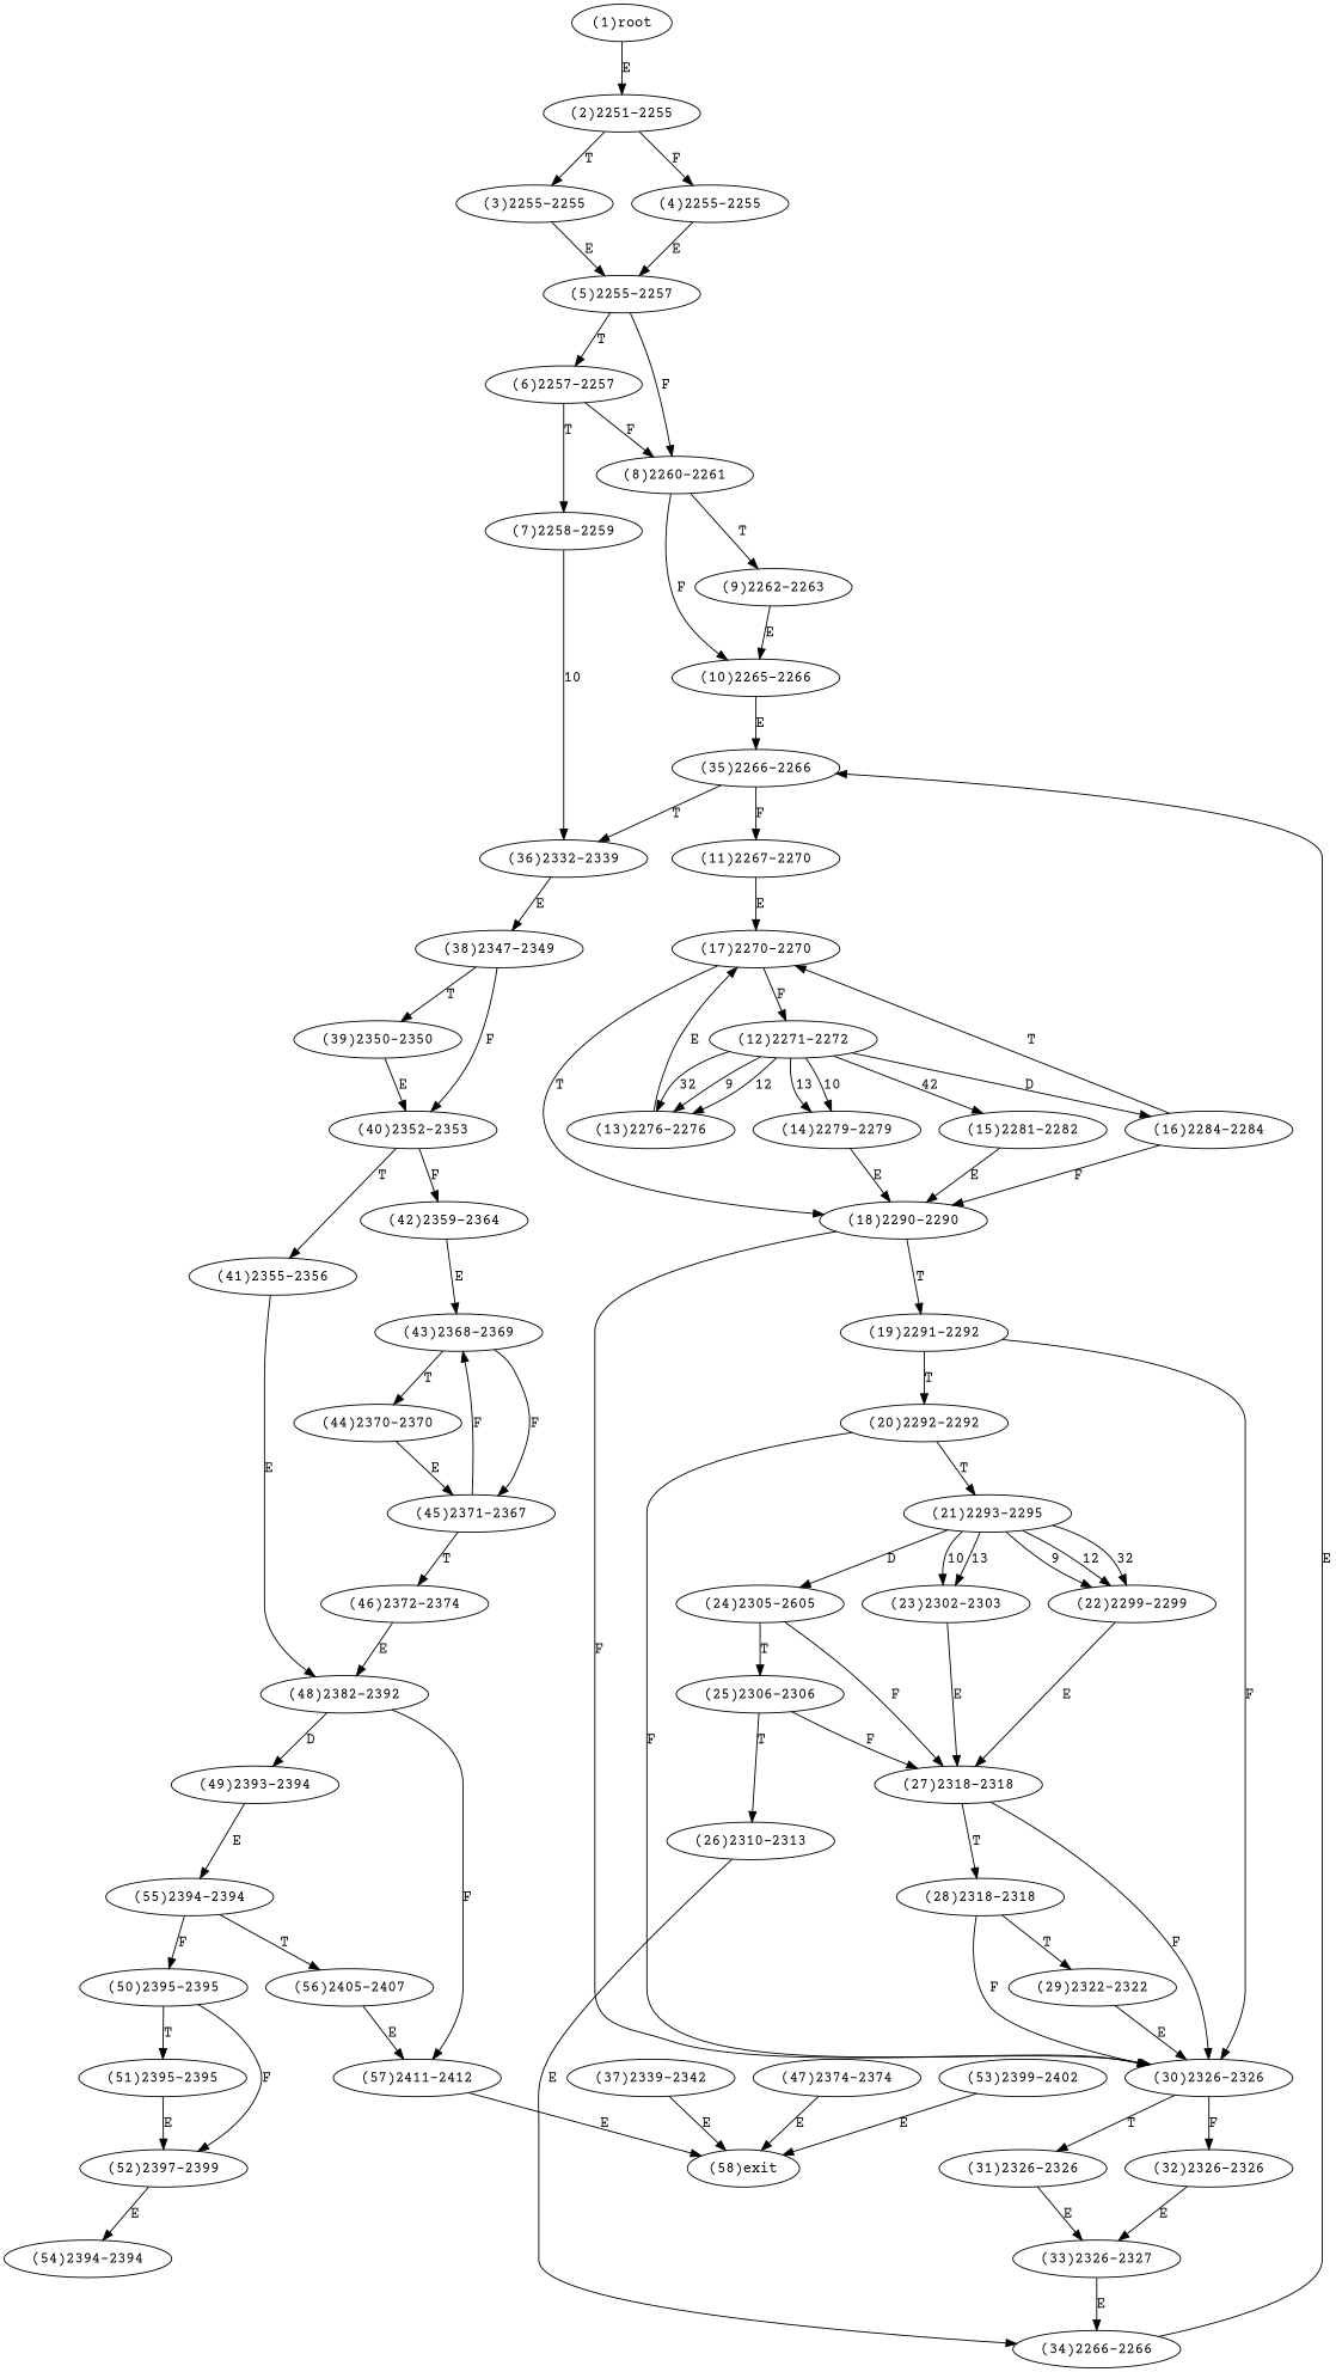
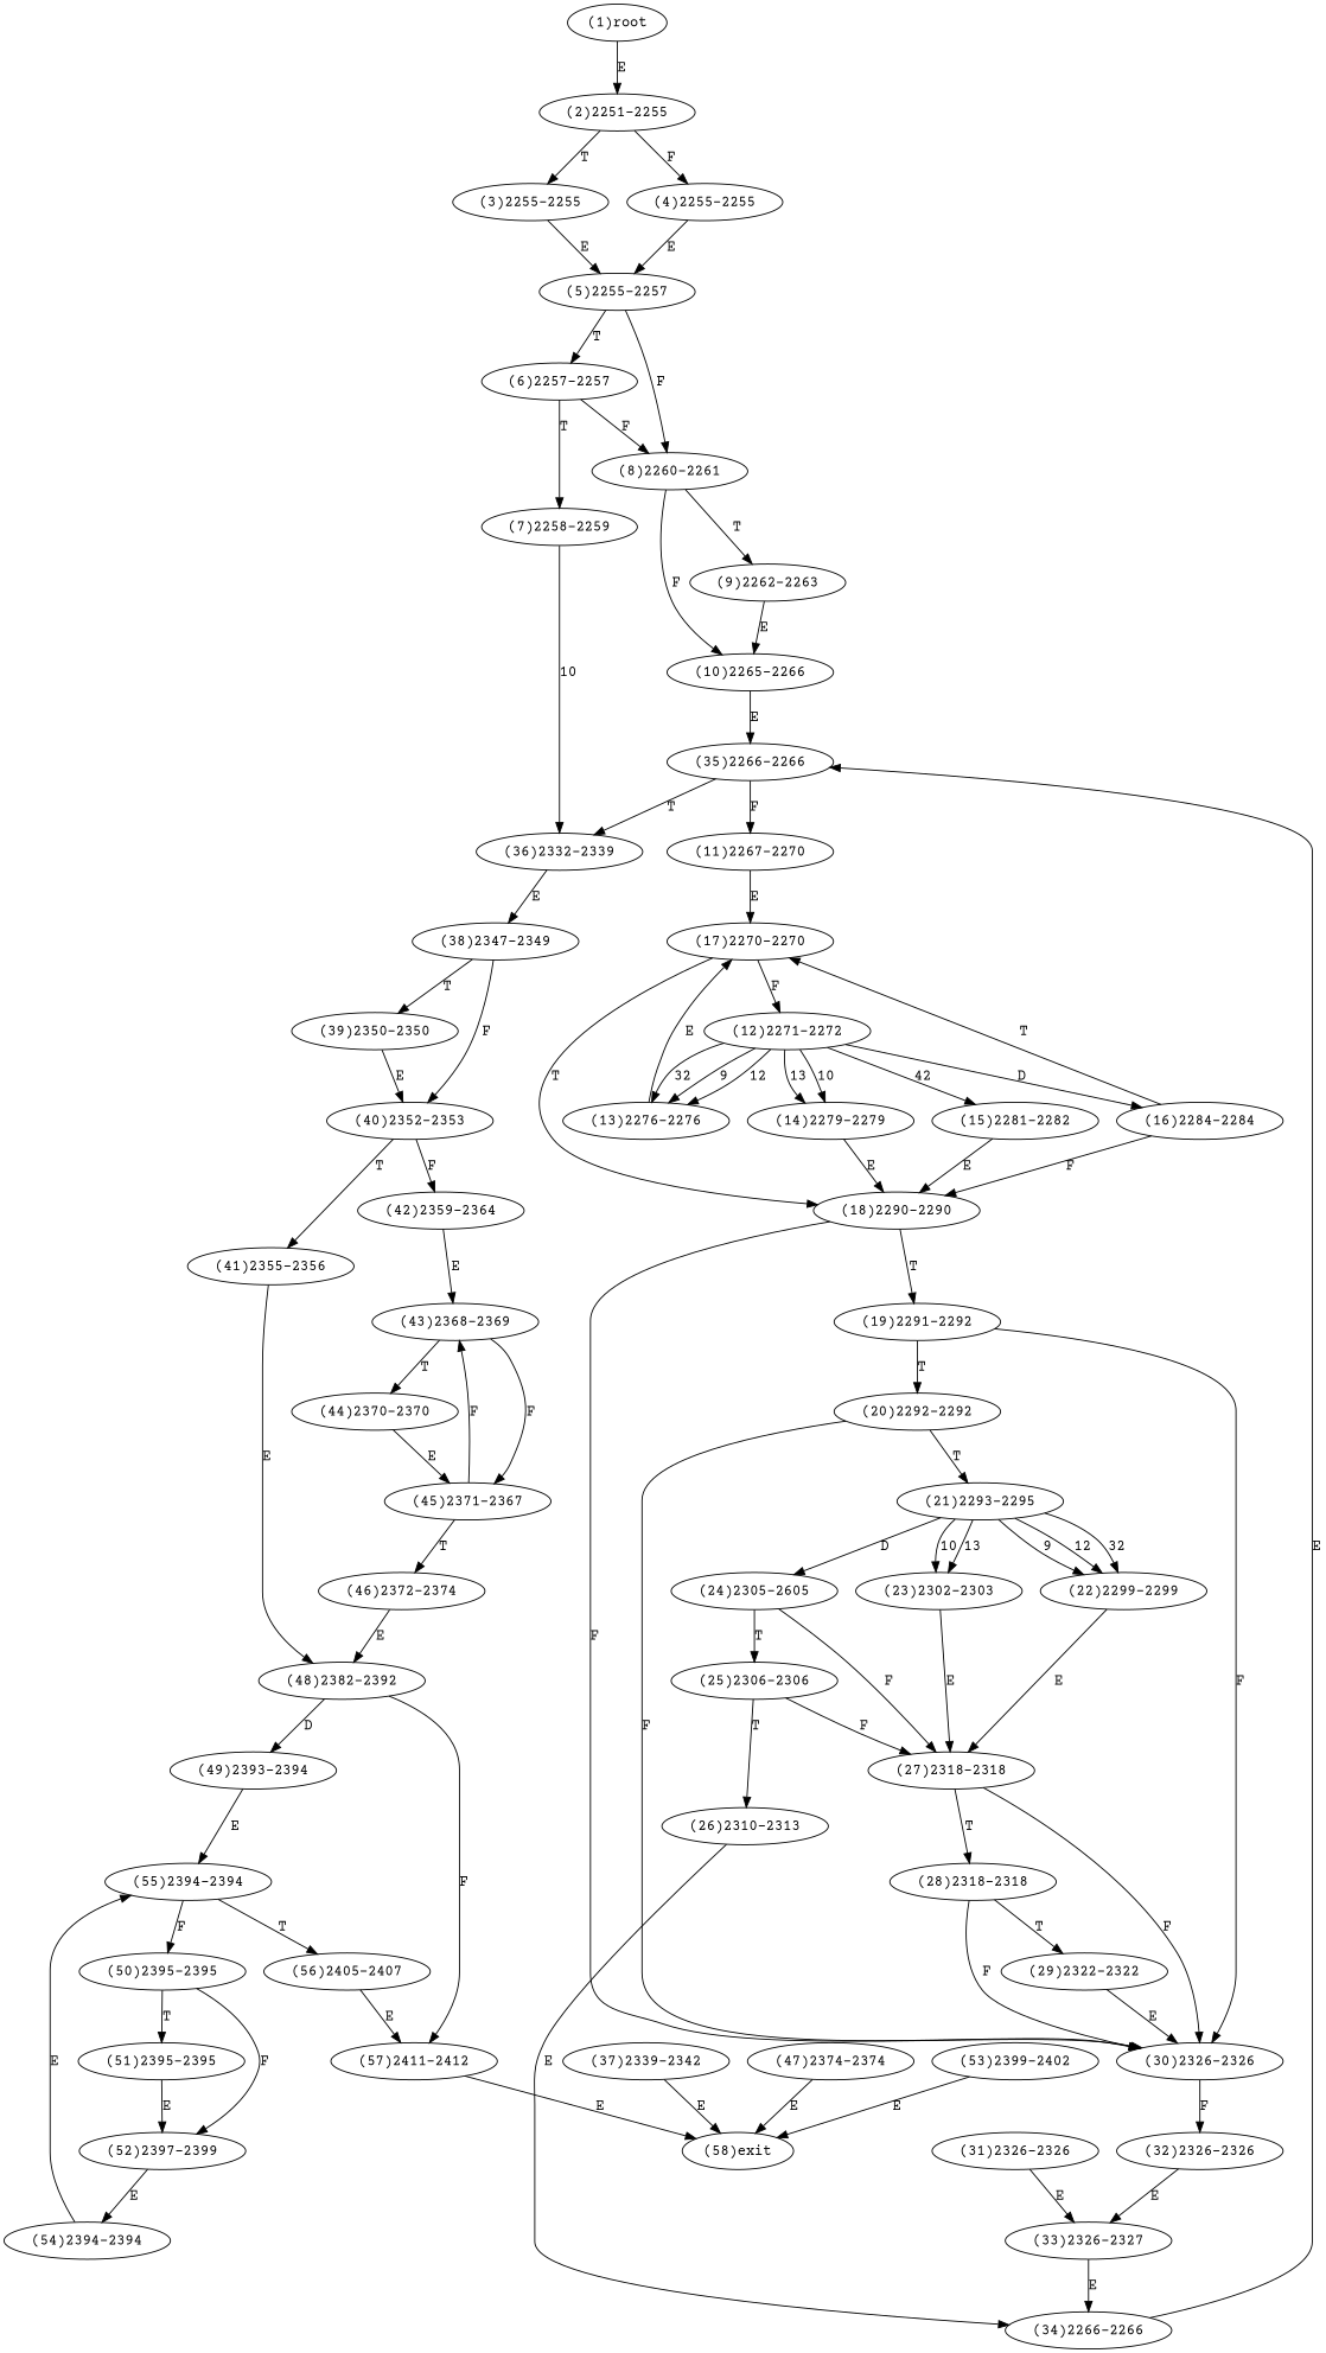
  digraph {
    fontname="Courier Prime"
    node [fontname="Courier Prime"]
    edge [fontname="Courier Prime"]
    n1 [label="(1)root"]
    n2 [label="(2)2251-2255"]
    n3 [label="(3)2255-2255"]
    n4 [label="(4)2255-2255"]
    n5 [label="(5)2255-2257"]
    n6 [label="(6)2257-2257"]
    n7 [label="(8)2260-2261"]
    n8 [label="(7)2258-2259"]
    n9 [label="(9)2262-2263"]
    n10 [label="(10)2265-2266"]
    n11 [label="(36)2332-2339"]
    n12 [label="(38)2347-2349"]
    n13 [label="(35)2266-2266"]
    n14 [label="(11)2267-2270"]
    n15 [label="(17)2270-2270"]
    n16 [label="(12)2271-2272"]
    n17 [label="(18)2290-2290"]
    n18 [label="(13)2276-2276"]
    n19 [label="(14)2279-2279"]
    n20 [label="(15)2281-2282"]
    n21 [label="(16)2284-2284"]
    n22 [label="(19)2291-2292"]
    n23 [label="(30)2326-2326"]
    n24 [label="(20)2292-2292"]
    n25 [label="(21)2293-2295"]
    n26 [label="(31)2326-2326"]
    n27 [label="(32)2326-2326"]
    n28 [label="(23)2302-2303"]
    n29 [label="(22)2299-2299"]
    n30 [label="(24)2305-2605"]
    n31 [label="(27)2318-2318"]
    n32 [label="(25)2306-2306"]
    n33 [label="(28)2318-2318"]
    n34 [label="(26)2310-2313"]
    n35 [label="(34)2266-2266"]
    n36 [label="(29)2322-2322"]
    n37 [label="(33)2326-2327"]
    n38 [label="(39)2350-2350"]
    n39 [label="(40)2352-2353"]
    n40 [label="(42)2359-2364"]
    n41 [label="(41)2355-2356"]
    n42 [label="(37)2339-2342"]
    n43 [label="(58)exit"]
    n44 [label="(43)2368-2369"]
    n45 [label="(44)2370-2370"]
    n46 [label="(45)2371-2367"]
    n47 [label="(46)2372-2374"]
    n48 [label="(48)2382-2392"]
    n49 [label="(49)2393-2394"]
    n50 [label="(57)2411-2412"]
    n51 [label="(47)2374-2374"]
    n52 [label="(51)2395-2395"]
    n53 [label="(52)2397-2399"]
    n54 [label="(54)2394-2394"]
    n55 [label="(50)2395-2395"]
    n56 [label="(55)2394-2394"]
    n57 [label="(56)2405-2407"]
    n58 [label="(53)2399-2402"]
    n1 -> n2 [label=E]
    n2 -> n3 [label=T]
    n2 -> n4 [label=F]
    n3 -> n5 [label=E]
    n4 -> n5 [label=E]
    n5 -> n6 [label=T]
    n5 -> n7 [label=F]
    n6 -> n7 [label=F]
    n6 -> n8 [label=T]
    n7 -> n9 [label=T]
    n7 -> n10 [label=F]
    n8 -> n11 [label=10]
    n9 -> n10 [label=E]
    n10 -> n13 [label=E]
    n11 -> n12 [label=E]
    n12 -> n38 [label=T]
    n12 -> n39 [label=F]
    n13 -> n11 [label=T]
    n13 -> n14 [label=F]
    n14 -> n15 [label=E]
    n15 -> n16 [label=F]
    n15 -> n17 [label=T]
    n16 -> n18 [label=9]
    n16 -> n18 [label=12]
    n16 -> n18 [label=32]
    n16 -> n19 [label=10]
    n16 -> n19 [label=13]
    n16 -> n20 [label=42]
    n16 -> n21 [label=D]
    n17 -> n22 [label=T]
    n17 -> n23 [label=F]
    n18 -> n15 [label=E]
    n19 -> n17 [label=E]
    n20 -> n17 [label=E]
    n21 -> n15 [label=T]
    n21 -> n17 [label=F]
    n22 -> n23 [label=F]
    n22 -> n24 [label=T]
-   n23 -> n26 [label=T]
    n23 -> n27 [label=F]
    n24 -> n23 [label=F]
    n24 -> n25 [label=T]
    n25 -> n28 [label=10]
    n25 -> n28 [label=13]
    n25 -> n29 [label=9]
    n25 -> n29 [label=12]
    n25 -> n29 [label=32]
    n25 -> n30 [label=D]
    n26 -> n37 [label=E]
    n27 -> n37 [label=E]
    n28 -> n31 [label=E]
    n29 -> n31 [label=E]
    n30 -> n31 [label=F]
    n30 -> n32 [label=T]
    n31 -> n23 [label=F]
    n31 -> n33 [label=T]
    n32 -> n31 [label=F]
    n32 -> n34 [label=T]
    n33 -> n23 [label=F]
    n33 -> n36 [label=T]
    n34 -> n35 [label=E]
    n35 -> n13 [label=E]
    n36 -> n23 [label=E]
    n37 -> n35 [label=E]
    n38 -> n39 [label=E]
    n39 -> n40 [label=F]
    n39 -> n41 [label=T]
    n40 -> n44 [label=E]
    n41 -> n48 [label=E]
    n42 -> n43 [label=E]
    n44 -> n45 [label=T]
    n44 -> n46 [label=F]
    n45 -> n46 [label=E]
    n46 -> n44 [label=F]
    n46 -> n47 [label=T]
    n47 -> n48 [label=E]
    n48 -> n49 [label=D]
    n48 -> n50 [label=F]
    n49 -> n56 [label=E]
    n50 -> n43 [label=E]
    n51 -> n43 [label=E]
    n52 -> n53 [label=E]
    n53 -> n54 [label=E]
+   n54 -> n56 [label=E]
    n55 -> n52 [label=T]
    n55 -> n53 [label=F]
    n56 -> n55 [label=F]
    n56 -> n57 [label=T]
    n57 -> n50 [label=E]
    n58 -> n43 [label=E]
  }
